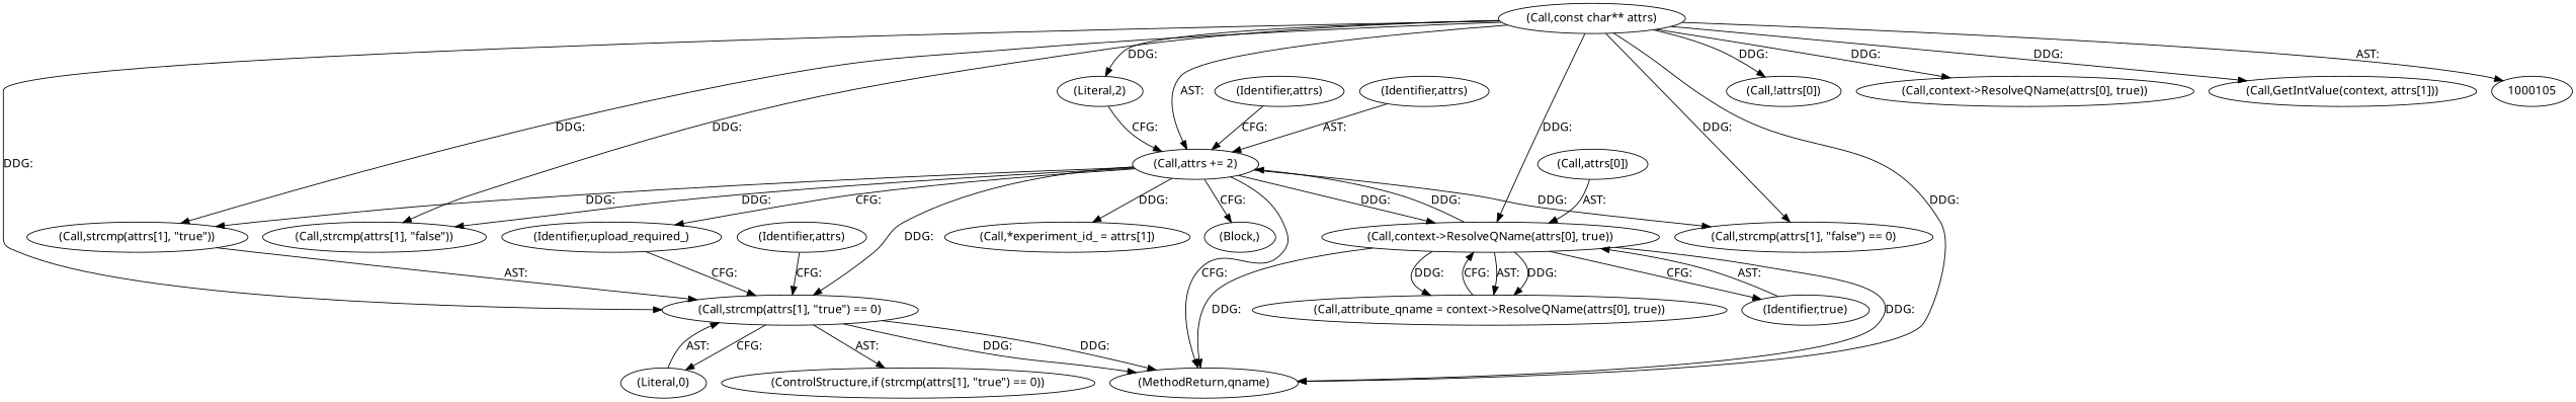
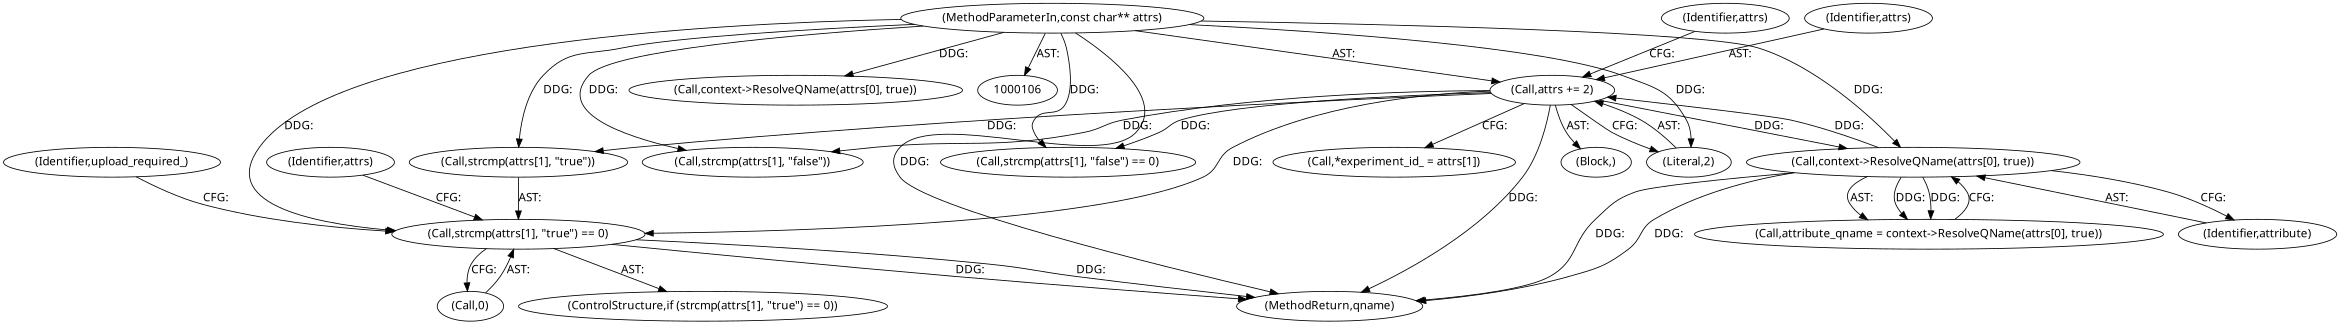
  digraph {
    fontname="Noto Sans"
    node [fontname="Noto Sans"]
    edge [fontname="Noto Sans"]
    n1 [label="(Call,strcmp(attrs[1], \"true\") == 0)"]
    n2 [label="(MethodReturn,qname)"]
-   n3 [label="(Literal,0)"]
+   n3 [label="(Call,0)"]
    n4 [label="(ControlStructure,if (strcmp(attrs[1], \"true\") == 0))"]
    n5 [label="(Call,attrs += 2)"]
    n6 [label="(Call,context->ResolveQName(attrs[0], true))"]
    n7 [label="(Call,*experiment_id_ = attrs[1])"]
    n8 [label="(Call,strcmp(attrs[1], \"false\") == 0)"]
    n9 [label="(Call,strcmp(attrs[1], \"true\"))"]
    n10 [label="(Literal,2)"]
    n11 [label="(Block,)"]
    n12 [label="(Call,strcmp(attrs[1], \"false\"))"]
    n13 [label="(Call,attribute_qname = context->ResolveQName(attrs[0], true))"]
-   n14 [label="(Identifier,true)"]
-   n15 [label="(Call,const char** attrs)"]
-   n16 [label="(Call,!attrs[0])"]
+   n14 [label="(Identifier,attribute)"]
+   n15 [label="(MethodParameterIn,const char** attrs)"]
    n17 [label="(Call,context->ResolveQName(attrs[0], true))"]
-   n18 [label="(Call,GetIntValue(context, attrs[1]))"]
-   1000105
+   1000105 [label=1000106]
    n20 [label="(Identifier,attrs)"]
-   n21 [label="(Call,attrs[0])"]
    n22 [label="(Identifier,upload_required_)"]
    n23 [label="(Identifier,attrs)"]
    n24 [label="(Identifier,attrs)"]
    n1 -> n2 [label="DDG: "]
    n1 -> n2 [label="DDG: "]
    n1 -> n3 [label="CFG: "]
    n1 -> n4 [label="AST: "]
    n3 -> n1 [label="AST: "]
    n5 -> n1 [label="DDG: "]
-   n5 -> n2 [label="CFG: "]
+   n5 -> n2 [label="DDG: "]
    n5 -> n6 [label="DDG: "]
-   n5 -> n7 [label="DDG: "]
+   n5 -> n7 [label="CFG: "]
    n5 -> n8 [label="DDG: "]
    n5 -> n9 [label="DDG: "]
-   n5 -> n22 [label="CFG: "]
-   n5 -> n11 [label="CFG: "]
+   n5 -> n10 [label="CFG: "]
+   n5 -> n11 [label="AST: "]
    n5 -> n12 [label="DDG: "]
    n6 -> n2 [label="DDG: "]
    n6 -> n2 [label="DDG: "]
    n6 -> n5 [label="DDG: "]
    n6 -> n13 [label="AST: "]
    n6 -> n13 [label="DDG: "]
    n6 -> n13 [label="DDG: "]
    n6 -> n14 [label="CFG: "]
    n9 -> n1 [label="AST: "]
-   n10 -> n5 [label="CFG: "]
+   n10 -> n5 [label="AST: "]
    n13 -> n6 [label="CFG: "]
    n14 -> n6 [label="AST: "]
    n15 -> n1 [label="DDG: "]
    n15 -> n2 [label="DDG: "]
    n15 -> n5 [label="AST: "]
    n15 -> n6 [label="DDG: "]
    n15 -> n8 [label="DDG: "]
    n15 -> n9 [label="DDG: "]
    n15 -> n10 [label="DDG: "]
    n15 -> n12 [label="DDG: "]
-   n15 -> n16 [label="DDG: "]
    n15 -> n17 [label="DDG: "]
-   n15 -> n18 [label="DDG: "]
    n15 -> 1000105 [label="AST: "]
    n20 -> n5 [label="CFG: "]
-   n21 -> n6 [label="AST: "]
    n22 -> n1 [label="CFG: "]
    n23 -> n5 [label="AST: "]
    n24 -> n1 [label="CFG: "]
  }
